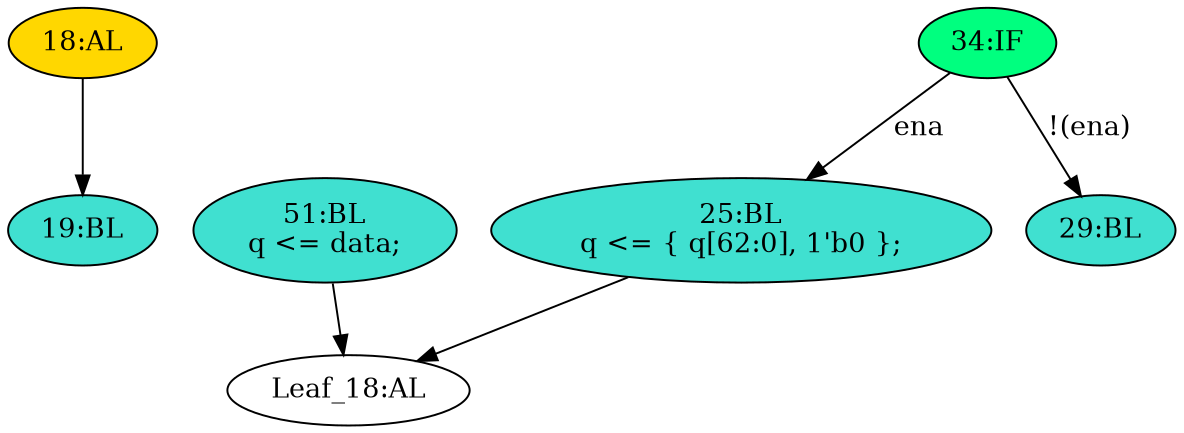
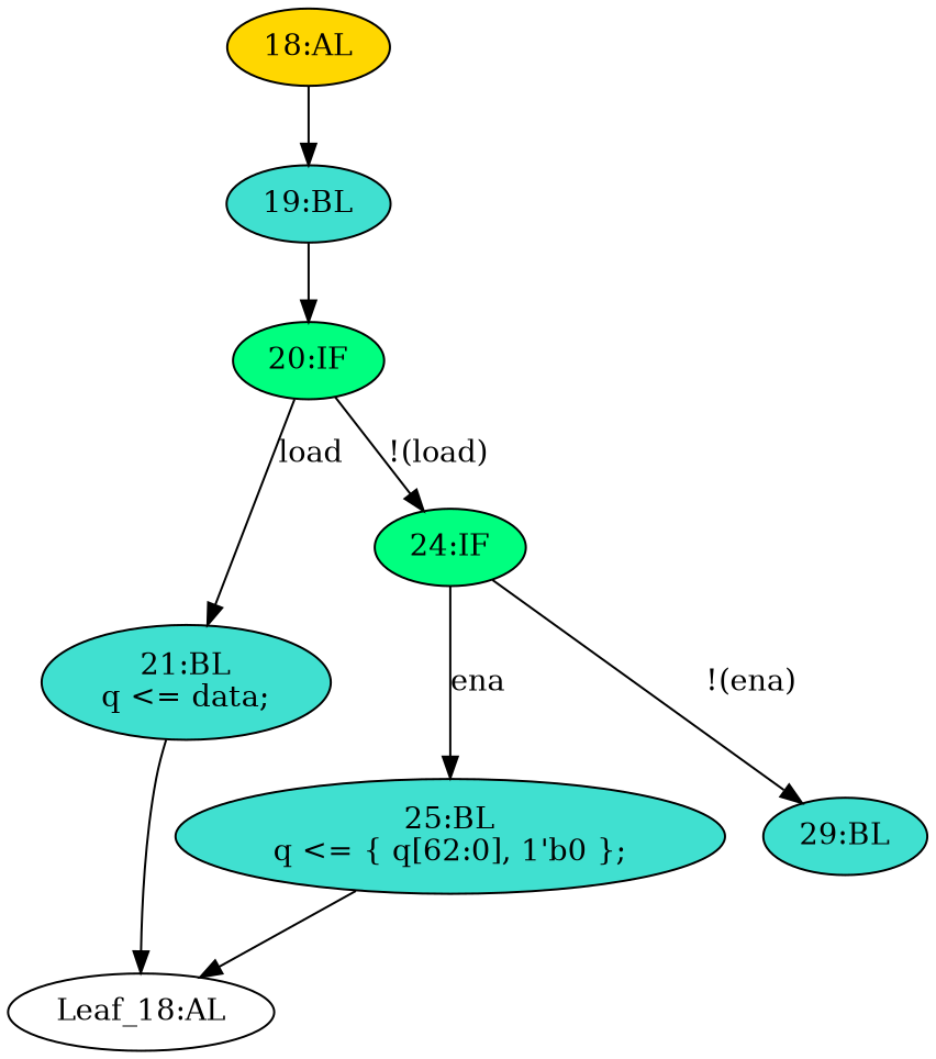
  strict digraph {
    node [fillcolor=turquoise statements="[]" style=filled typ=Block]
    edge [cond="[]" lineno=None]
    n1 [ast="<pyverilog.vparser.ast.Block object at 0x7fcf8452e6d0>" label="19:BL"]
-   n3 [ast="<pyverilog.vparser.ast.Block object at 0x7fcf8452ec50>" label="51:BL\nq <= data;" statements="[<pyverilog.vparser.ast.NonblockingSubstitution object at 0x7fcf8452ec90>]"]
-   n4 [ast="<pyverilog.vparser.ast.IfStatement object at 0x7fcf8452e850>" fillcolor=springgreen label="34:IF" typ=IfStatement]
+   n2 [ast="<pyverilog.vparser.ast.IfStatement object at 0x7fcf8452e7d0>" fillcolor=springgreen label="20:IF" typ=IfStatement]
+   n3 [ast="<pyverilog.vparser.ast.Block object at 0x7fcf8452ec50>" label="21:BL\nq <= data;" statements="[<pyverilog.vparser.ast.NonblockingSubstitution object at 0x7fcf8452ec90>]"]
+   n4 [ast="<pyverilog.vparser.ast.IfStatement object at 0x7fcf8452e850>" fillcolor=springgreen label="24:IF" typ=IfStatement]
    n5 [def_var="['q']" label="Leaf_18:AL" fillcolor="" statements="" style="" typ=""]
    n6 [ast="<pyverilog.vparser.ast.Block object at 0x7fcf8452e910>" label="25:BL\nq <= { q[62:0], 1'b0 };" statements="[<pyverilog.vparser.ast.NonblockingSubstitution object at 0x7fcf8452e950>]"]
    n7 [ast="<pyverilog.vparser.ast.Block object at 0x7fcf8452e890>" label="29:BL"]
    n8 [ast="<pyverilog.vparser.ast.Always object at 0x7fcf8452ee50>" clk_sens=True fillcolor=gold label="18:AL" sens="['clk']" typ=Always use_var="['load', 'ena', 'data', 'q']"]
+   n1 -> n2
+   n2 -> n3 [cond="['load']" label=load lineno=20]
+   n2 -> n4 [cond="['load']" label="!(load)" lineno=20]
    n3 -> n5
    n4 -> n6 [cond="['ena']" label=ena lineno=24]
    n4 -> n7 [cond="['ena']" label="!(ena)" lineno=24]
    n6 -> n5
    n8 -> n1
  }
